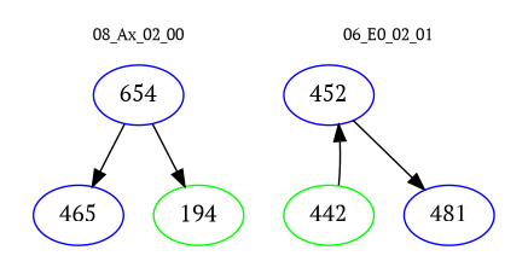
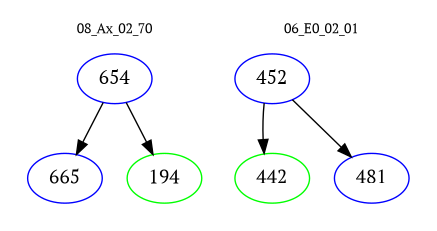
  digraph {
    fontname="PT Serif"
    node [color=blue fontname="PT Serif"]
    edge [color=black fontname="PT Serif"]
    n1 [label=654]
-   n2 [label=465]
+   n2 [label=665]
    n3 [color=green label=194]
    n4 [label=452]
    n5 [color=green label=442]
    n6 [label=481]
    subgraph cluster_1 {
      color=white
      fontsize=10
-     label="08_Ax_02_00"
+     label="08_Ax_02_70"
      n1
      n2
      n3
    }
    subgraph cluster_2 {
      color=white
      fontsize=10
      label="06_E0_02_01"
      n4
      n5
      n6
    }
    n1 -> n2
    n1 -> n3
-   n5 -> n4
+   n4 -> n5
    n4 -> n6
  }
